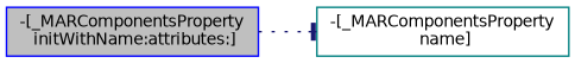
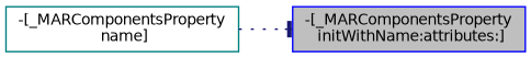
  digraph {
    rankdir=LR
    node [fontname=Helvetica fontsize=10 shape=record style=filled]
    n1 [color=blue fillcolor=grey75 fontcolor=black height=0.2 label="-[_MARComponentsProperty\l initWithName:attributes:]" width=0.4]
    n2 [color=teal fillcolor=white height=0.2 label="-[_MARComponentsProperty\l name]" width=0.4]
-   n1 -> n2 [color=midnightblue fontname=Helvetica fontsize=10 labelfontname=Helvetica labelfontsize=10 style=dotted arrowhead=tee]
+   n2 -> n1 [color=midnightblue fontname=Helvetica fontsize=10 labelfontname=Helvetica labelfontsize=10 style=dotted arrowhead=tee]
  }
